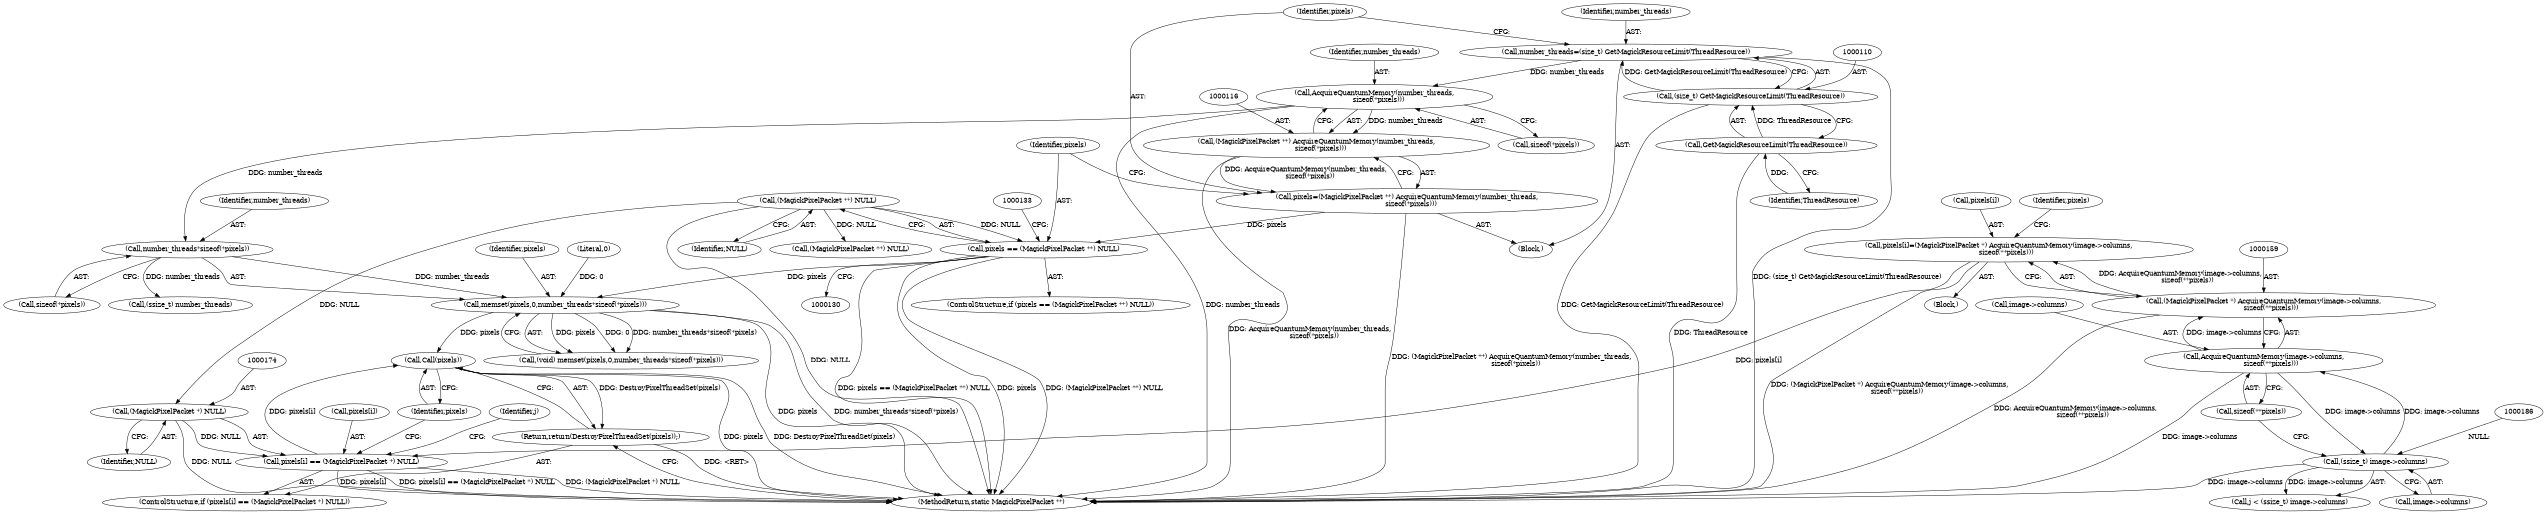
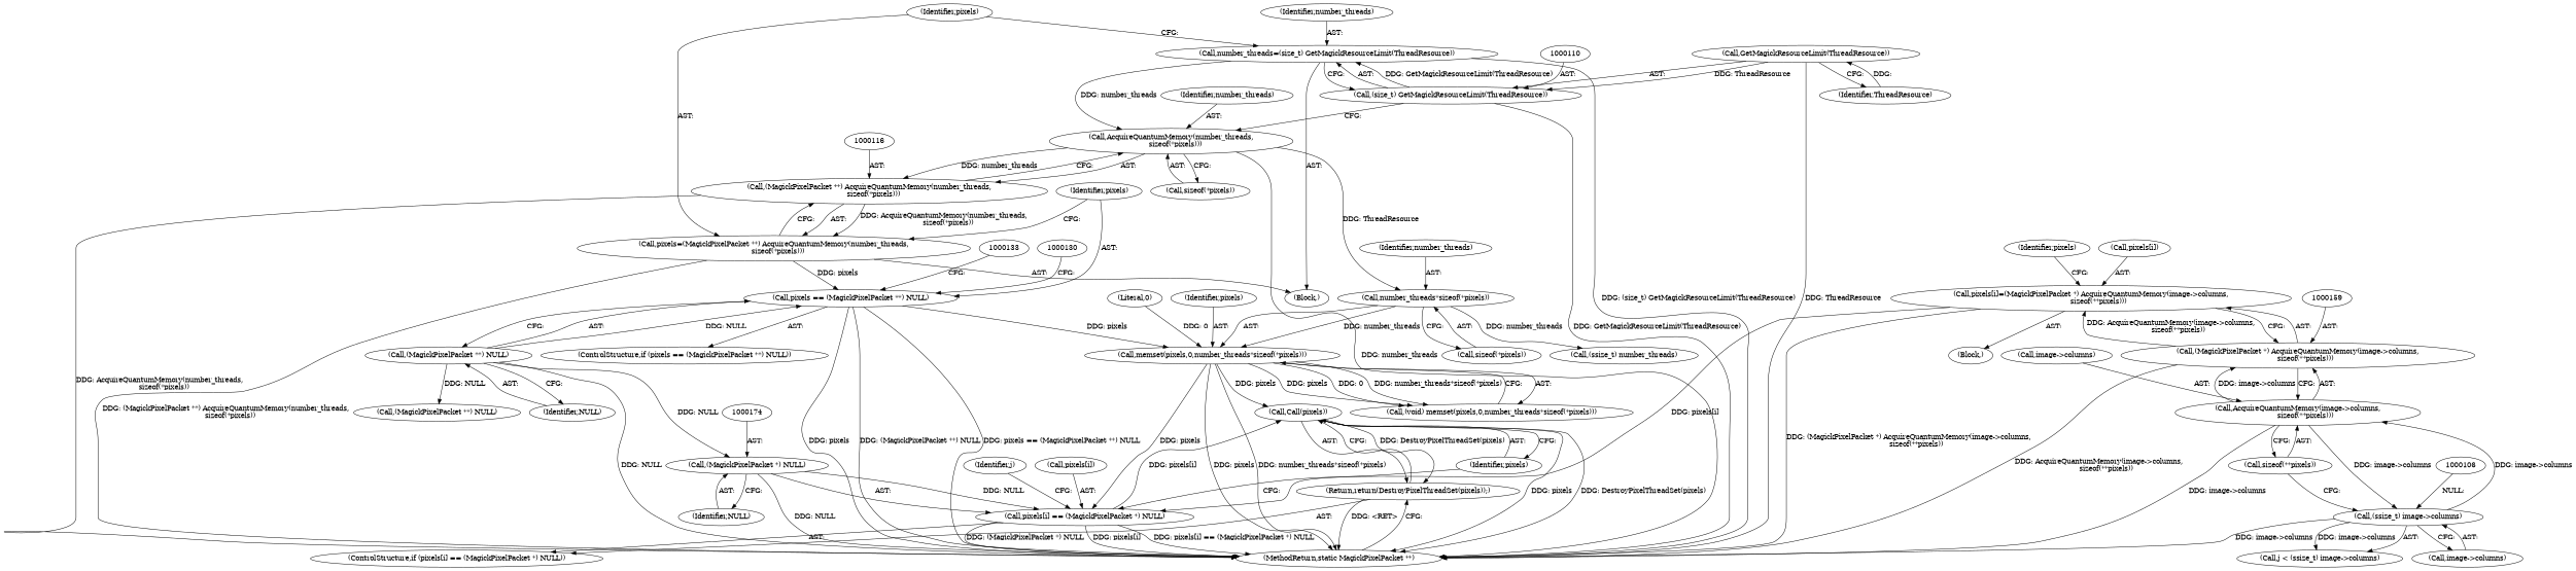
  digraph {
    n1 [label="(Call,Call(pixels))"]
    n2 [label="(Return,return(DestroyPixelThreadSet(pixels));)"]
    n3 [label="(Identifier,pixels)"]
    n4 [label="(MethodReturn,static MagickPixelPacket **)"]
    n5 [label="(ControlStructure,if (pixels[i] == (MagickPixelPacket *) NULL))"]
    n6 [label="(Call,pixels[i] == (MagickPixelPacket *) NULL)"]
    n7 [label="(Call,memset(pixels,0,number_threads*sizeof(*pixels)))"]
    n8 [label="(Call,(void) memset(pixels,0,number_threads*sizeof(*pixels)))"]
    n9 [label="(Call,number_threads*sizeof(*pixels))"]
    n10 [label="(Call,sizeof(*pixels))"]
    n11 [label="(Call,(ssize_t) number_threads)"]
    n12 [label="(Call,pixels == (MagickPixelPacket **) NULL)"]
    n13 [label="(Call,(MagickPixelPacket **) NULL)"]
    n14 [label="(ControlStructure,if (pixels == (MagickPixelPacket **) NULL))"]
    n15 [label="(Call,(MagickPixelPacket *) NULL)"]
    n16 [label="(Identifier,NULL)"]
    n17 [label="(Call,(MagickPixelPacket **) NULL)"]
    n18 [label="(Call,pixels=(MagickPixelPacket **) AcquireQuantumMemory(number_threads,\n    sizeof(*pixels)))"]
    n19 [label="(Call,(MagickPixelPacket **) AcquireQuantumMemory(number_threads,\n    sizeof(*pixels)))"]
    n20 [label="(Block,)"]
    n21 [label="(Call,AcquireQuantumMemory(number_threads,\n    sizeof(*pixels)))"]
    n22 [label="(Call,sizeof(*pixels))"]
    n23 [label="(Call,number_threads=(size_t) GetMagickResourceLimit(ThreadResource))"]
    n24 [label="(Call,(size_t) GetMagickResourceLimit(ThreadResource))"]
    n25 [label="(Call,GetMagickResourceLimit(ThreadResource))"]
    n26 [label="(Identifier,ThreadResource)"]
    n27 [label="(Identifier,NULL)"]
    n28 [label="(Call,pixels[i]=(MagickPixelPacket *) AcquireQuantumMemory(image->columns,\n       sizeof(**pixels)))"]
    n29 [label="(Call,(MagickPixelPacket *) AcquireQuantumMemory(image->columns,\n       sizeof(**pixels)))"]
    n30 [label="(Block,)"]
    n31 [label="(Call,AcquireQuantumMemory(image->columns,\n       sizeof(**pixels)))"]
    n32 [label="(Call,(ssize_t) image->columns)"]
    n33 [label="(Call,sizeof(**pixels))"]
    n34 [label="(Call,image->columns)"]
    n35 [label="(Call,j < (ssize_t) image->columns)"]
    n36 [label="(Identifier,j)"]
    n37 [label="(Literal,0)"]
    n38 [label="(Identifier,number_threads)"]
    n39 [label="(Identifier,pixels)"]
    n40 [label="(Identifier,pixels)"]
    n41 [label="(Identifier,number_threads)"]
    n42 [label="(Call,pixels[i])"]
    n43 [label="(Identifier,pixels)"]
    n44 [label="(Call,pixels[i])"]
    n45 [label="(Identifier,pixels)"]
    n46 [label="(Identifier,number_threads)"]
    n47 [label="(Call,image->columns)"]
    1000130
    1000133
    1000116
    1000110
    1000159
-   1000186
+   1000186 [label=1000106]
    1000174
    n1 -> n2 [label="AST: "]
    n1 -> n2 [label="DDG: DestroyPixelThreadSet(pixels)"]
    n1 -> n3 [label="CFG: "]
    n1 -> n4 [label="DDG: pixels"]
    n1 -> n4 [label="DDG: DestroyPixelThreadSet(pixels)"]
    n2 -> n1 [label="CFG: "]
    n2 -> n4 [label="DDG: <RET>"]
    n2 -> n5 [label="AST: "]
    n3 -> n1 [label="AST: "]
    n3 -> n6 [label="CFG: "]
    n4 -> n2 [label="CFG: "]
    n6 -> n1 [label="DDG: pixels[i]"]
    n6 -> n4 [label="DDG: pixels[i] == (MagickPixelPacket *) NULL"]
    n6 -> n4 [label="DDG: (MagickPixelPacket *) NULL"]
    n6 -> n4 [label="DDG: pixels[i]"]
    n6 -> n5 [label="AST: "]
    n7 -> n1 [label="DDG: pixels"]
    n7 -> n4 [label="DDG: pixels"]
    n7 -> n4 [label="DDG: number_threads*sizeof(*pixels)"]
+   n7 -> n6 [label="DDG: pixels"]
    n7 -> n8 [label="AST: "]
    n7 -> n8 [label="DDG: pixels"]
    n7 -> n8 [label="DDG: 0"]
    n7 -> n8 [label="DDG: number_threads*sizeof(*pixels)"]
    n8 -> n7 [label="CFG: "]
    n9 -> n7 [label="AST: "]
    n9 -> n7 [label="DDG: number_threads"]
    n9 -> n10 [label="CFG: "]
    n9 -> n11 [label="DDG: number_threads"]
    n10 -> n9 [label="AST: "]
    n12 -> n4 [label="DDG: (MagickPixelPacket **) NULL"]
    n12 -> n4 [label="DDG: pixels == (MagickPixelPacket **) NULL"]
    n12 -> n4 [label="DDG: pixels"]
    n12 -> n7 [label="DDG: pixels"]
    n12 -> n13 [label="CFG: "]
    n12 -> n14 [label="AST: "]
    n13 -> n4 [label="DDG: NULL"]
    n13 -> n12 [label="AST: "]
    n13 -> n12 [label="DDG: NULL"]
    n13 -> n15 [label="DDG: NULL"]
    n13 -> n16 [label="CFG: "]
    n13 -> n17 [label="DDG: NULL"]
    n15 -> n4 [label="DDG: NULL"]
    n15 -> n6 [label="AST: "]
    n15 -> n6 [label="DDG: NULL"]
    n15 -> n27 [label="CFG: "]
    n16 -> n13 [label="AST: "]
    n18 -> n4 [label="DDG: (MagickPixelPacket **) AcquireQuantumMemory(number_threads,\n    sizeof(*pixels))"]
    n18 -> n12 [label="DDG: pixels"]
    n18 -> n19 [label="CFG: "]
    n18 -> n20 [label="AST: "]
    n19 -> n4 [label="DDG: AcquireQuantumMemory(number_threads,\n    sizeof(*pixels))"]
    n19 -> n18 [label="AST: "]
    n19 -> n18 [label="DDG: AcquireQuantumMemory(number_threads,\n    sizeof(*pixels))"]
    n19 -> n21 [label="CFG: "]
    n21 -> n4 [label="DDG: number_threads"]
-   n21 -> n9 [label="DDG: number_threads"]
+   n21 -> n9 [label="DDG: ThreadResource"]
    n21 -> n19 [label="AST: "]
    n21 -> n19 [label="DDG: number_threads"]
    n21 -> n22 [label="CFG: "]
    n22 -> n21 [label="AST: "]
    n23 -> n4 [label="DDG: (size_t) GetMagickResourceLimit(ThreadResource)"]
    n23 -> n20 [label="AST: "]
    n23 -> n21 [label="DDG: number_threads"]
    n23 -> n24 [label="CFG: "]
    n24 -> n4 [label="DDG: GetMagickResourceLimit(ThreadResource)"]
    n24 -> n23 [label="AST: "]
    n24 -> n23 [label="DDG: GetMagickResourceLimit(ThreadResource)"]
-   n24 -> n25 [label="CFG: "]
+   n24 -> n21 [label="CFG: "]
    n25 -> n4 [label="DDG: ThreadResource"]
    n25 -> n24 [label="AST: "]
    n25 -> n24 [label="DDG: ThreadResource"]
    n25 -> n26 [label="CFG: "]
    n26 -> n25 [label="DDG: "]
    n27 -> n15 [label="AST: "]
    n28 -> n4 [label="DDG: (MagickPixelPacket *) AcquireQuantumMemory(image->columns,\n       sizeof(**pixels))"]
    n28 -> n6 [label="DDG: pixels[i]"]
    n28 -> n29 [label="CFG: "]
    n28 -> n30 [label="AST: "]
    n29 -> n4 [label="DDG: AcquireQuantumMemory(image->columns,\n       sizeof(**pixels))"]
    n29 -> n28 [label="AST: "]
    n29 -> n28 [label="DDG: AcquireQuantumMemory(image->columns,\n       sizeof(**pixels))"]
    n29 -> n31 [label="CFG: "]
    n31 -> n4 [label="DDG: image->columns"]
    n31 -> n29 [label="AST: "]
    n31 -> n29 [label="DDG: image->columns"]
    n31 -> n32 [label="DDG: image->columns"]
    n31 -> n33 [label="CFG: "]
    n32 -> n4 [label="DDG: image->columns"]
    n32 -> n31 [label="DDG: image->columns"]
    n32 -> n34 [label="CFG: "]
    n32 -> n35 [label="AST: "]
    n32 -> n35 [label="DDG: image->columns"]
    n33 -> n31 [label="AST: "]
    n33 -> n32 [label="CFG: "]
    n34 -> n32 [label="AST: "]
    n36 -> n6 [label="CFG: "]
    n37 -> n7 [label="DDG: 0"]
    n38 -> n9 [label="AST: "]
    n39 -> n18 [label="AST: "]
    n39 -> n23 [label="CFG: "]
    n40 -> n28 [label="CFG: "]
    n41 -> n21 [label="AST: "]
    n42 -> n28 [label="AST: "]
    n43 -> n7 [label="AST: "]
    n44 -> n6 [label="AST: "]
    n45 -> n12 [label="AST: "]
    n45 -> n18 [label="CFG: "]
    n46 -> n23 [label="AST: "]
    n47 -> n31 [label="AST: "]
-   n12 -> 1000130 [label="CFG: "]
+   1000130 -> n12 [label="CFG: "]
    1000133 -> n12 [label="CFG: "]
    1000116 -> n19 [label="AST: "]
    1000110 -> n24 [label="AST: "]
    1000159 -> n29 [label="AST: "]
    1000186 -> n32 [label="NULL: "]
    1000174 -> n15 [label="AST: "]
  }
